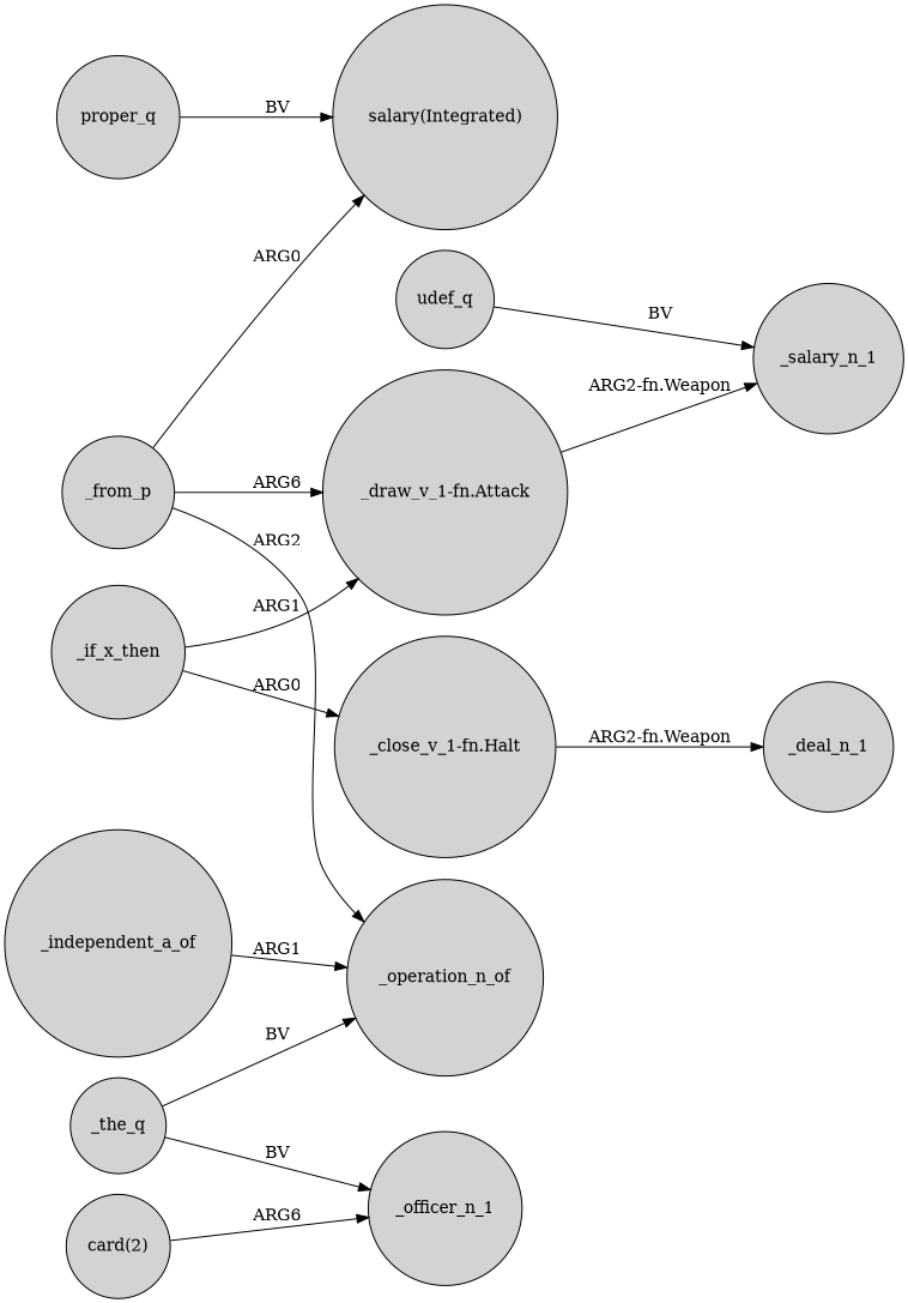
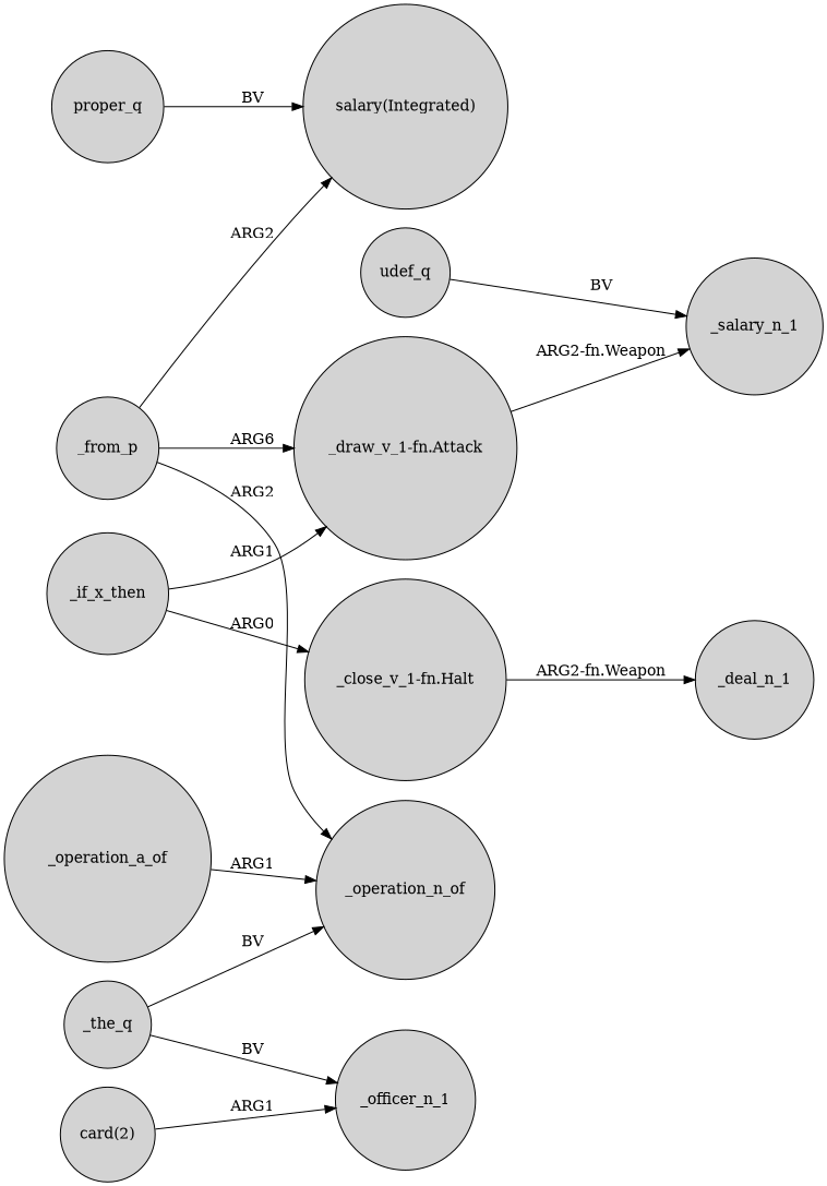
  digraph {
    rankdir=LR
    node [shape=circle style=filled]
    n1 [label="salary(Integrated)"]
    proper_q
    _from_p
    "_draw_v_1-fn.Attack"
    _operation_n_of
    _salary_n_1
    "card(2)"
    _officer_n_1
-   _independent_a_of
+   _independent_a_of [label=_operation_a_of]
    _the_q
    _if_x_then
    "_close_v_1-fn.Halt"
    _deal_n_1
    udef_q
    proper_q -> n1 [label=BV]
-   _from_p -> n1 [label=ARG0]
+   _from_p -> n1 [label=ARG2]
    _from_p -> "_draw_v_1-fn.Attack" [label=ARG6]
    _from_p -> _operation_n_of [label=ARG2]
    "_draw_v_1-fn.Attack" -> _salary_n_1 [label="ARG2-fn.Weapon"]
-   "card(2)" -> _officer_n_1 [label=ARG6]
+   "card(2)" -> _officer_n_1 [label=ARG1]
    _independent_a_of -> _operation_n_of [label=ARG1]
    _the_q -> _operation_n_of [label=BV]
    _the_q -> _officer_n_1 [label=BV]
    _if_x_then -> "_draw_v_1-fn.Attack" [label=ARG1]
    _if_x_then -> "_close_v_1-fn.Halt" [label=ARG0]
    "_close_v_1-fn.Halt" -> _deal_n_1 [label="ARG2-fn.Weapon"]
    udef_q -> _salary_n_1 [label=BV]
  }
